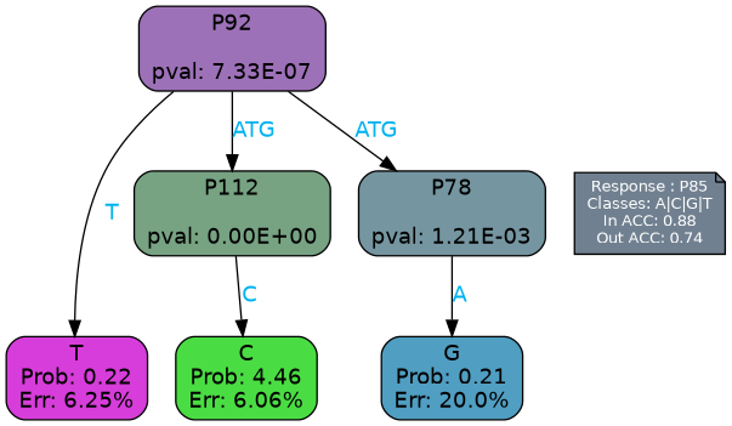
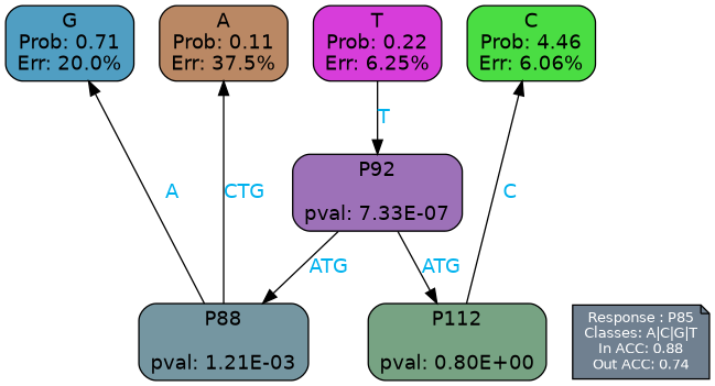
  digraph {
    ranksep=equally
    splines=polylines
    node [color=black fontname=helvetica shape=box style="filled, rounded"]
    edge [fontcolor=deepskyblue2 fontname=helvetica]
-   n1 [fillcolor="#509ec2" label="G\nProb: 0.21\nErr: 20.0%"]
+   n1 [fillcolor="#509ec2" label="G\nProb: 0.71\nErr: 20.0%"]
+   n2 [fillcolor="#ba8864" label="A\nProb: 0.11\nErr: 37.5%"]
    n3 [fillcolor="#d73dda" label="T\nProb: 0.22\nErr: 6.25%"]
    n4 [fillcolor="#4add43" label="C\nProb: 4.46\nErr: 6.06%"]
    n5 [align=left fillcolor=slategray fontcolor=white fontsize=10 label="Response : P85\nClasses: A|C|G|T\nIn ACC: 0.88\nOut ACC: 0.74\n" shape=note style=filled]
-   n6 [fillcolor="#77a383" label="P112\n\npval: 0.00E+00"]
+   n6 [fillcolor="#77a383" label="P112\n\npval: 0.80E+00"]
    n7 [fillcolor="#9d71b8" label="P92\n\npval: 7.33E-07"]
-   n8 [fillcolor="#7596a1" label="P78\n\npval: 1.21E-03"]
+   n8 [fillcolor="#7596a1" label="P88\n\npval: 1.21E-03"]
    subgraph sub_1 {
      rank=same
      n1
+     n2
      n3
      n4
    }
    subgraph sub_2 {
      rank=same
      n5
      n6
    }
    n6 -> n4 [label=C]
-   n7 -> n3 [label=T]
+   n3 -> n7 [label=T]
    n7 -> n6 [label=ATG]
    n7 -> n8 [label=ATG]
    n8 -> n1 [label=A]
+   n8 -> n2 [label=CTG]
  }
